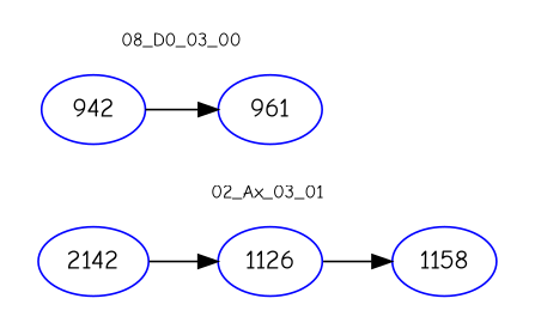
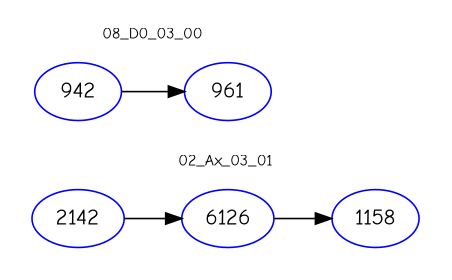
  digraph {
    fontname="Comic Neue"
    rankdir=LR
    node [color=blue fontname="Comic Neue"]
    edge [color=black fontname="Comic Neue"]
    n1 [label=2142]
-   n2 [label=1126]
+   n2 [label=6126]
    n3 [label=1158]
    n4 [label=942]
    n5 [label=961]
    subgraph cluster_1 {
      color=white
      fontsize=10
      label="02_Ax_03_01"
      n1
      n2
      n3
    }
    subgraph cluster_2 {
      color=white
      fontsize=10
      label="08_D0_03_00"
      n4
      n5
    }
    n1 -> n2
    n2 -> n3
    n4 -> n5
  }
